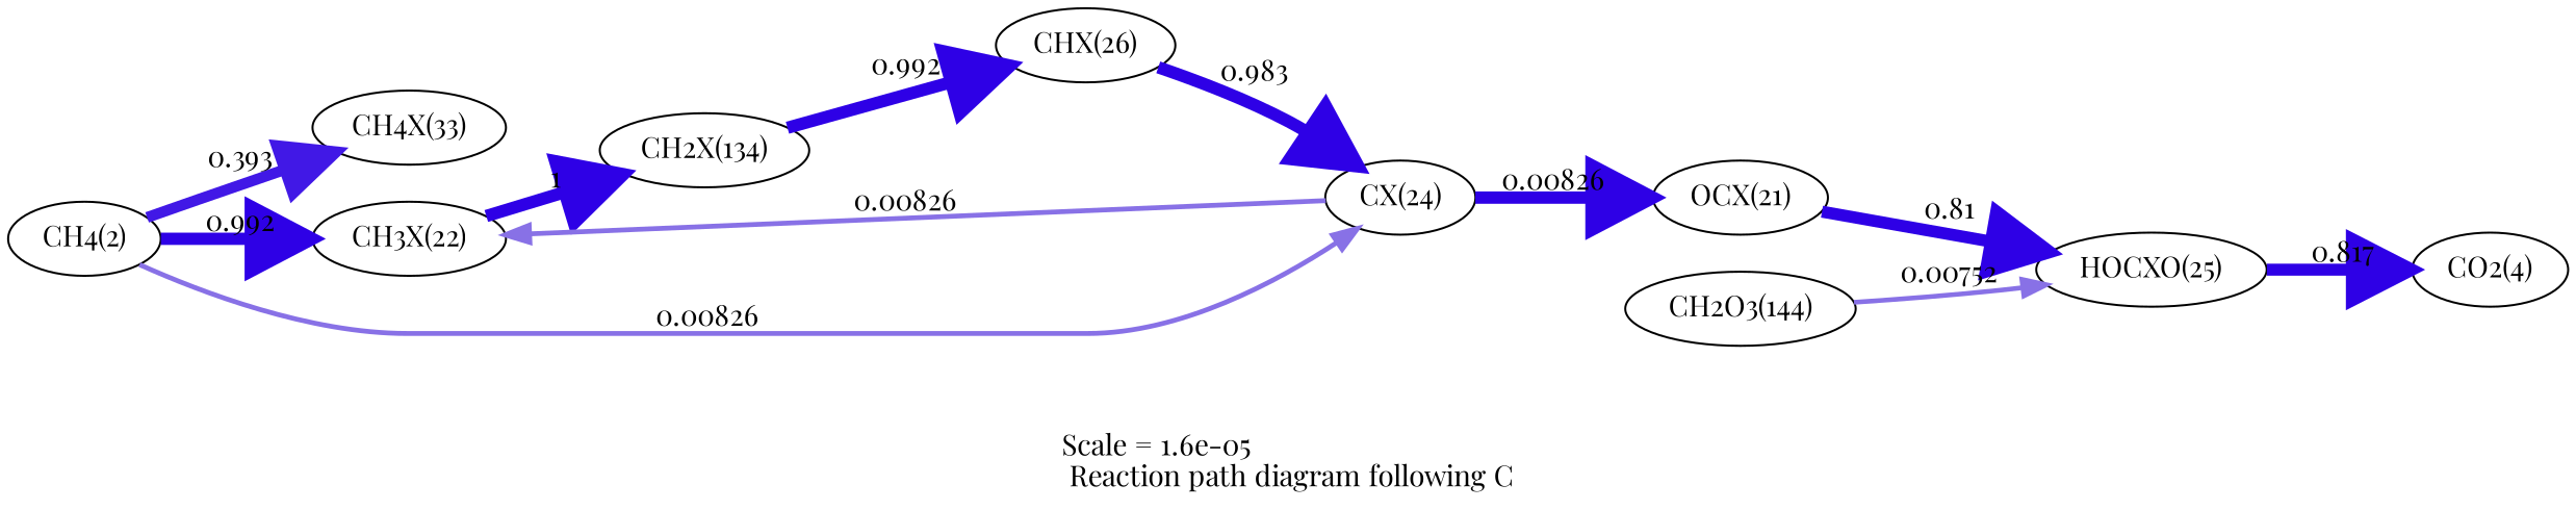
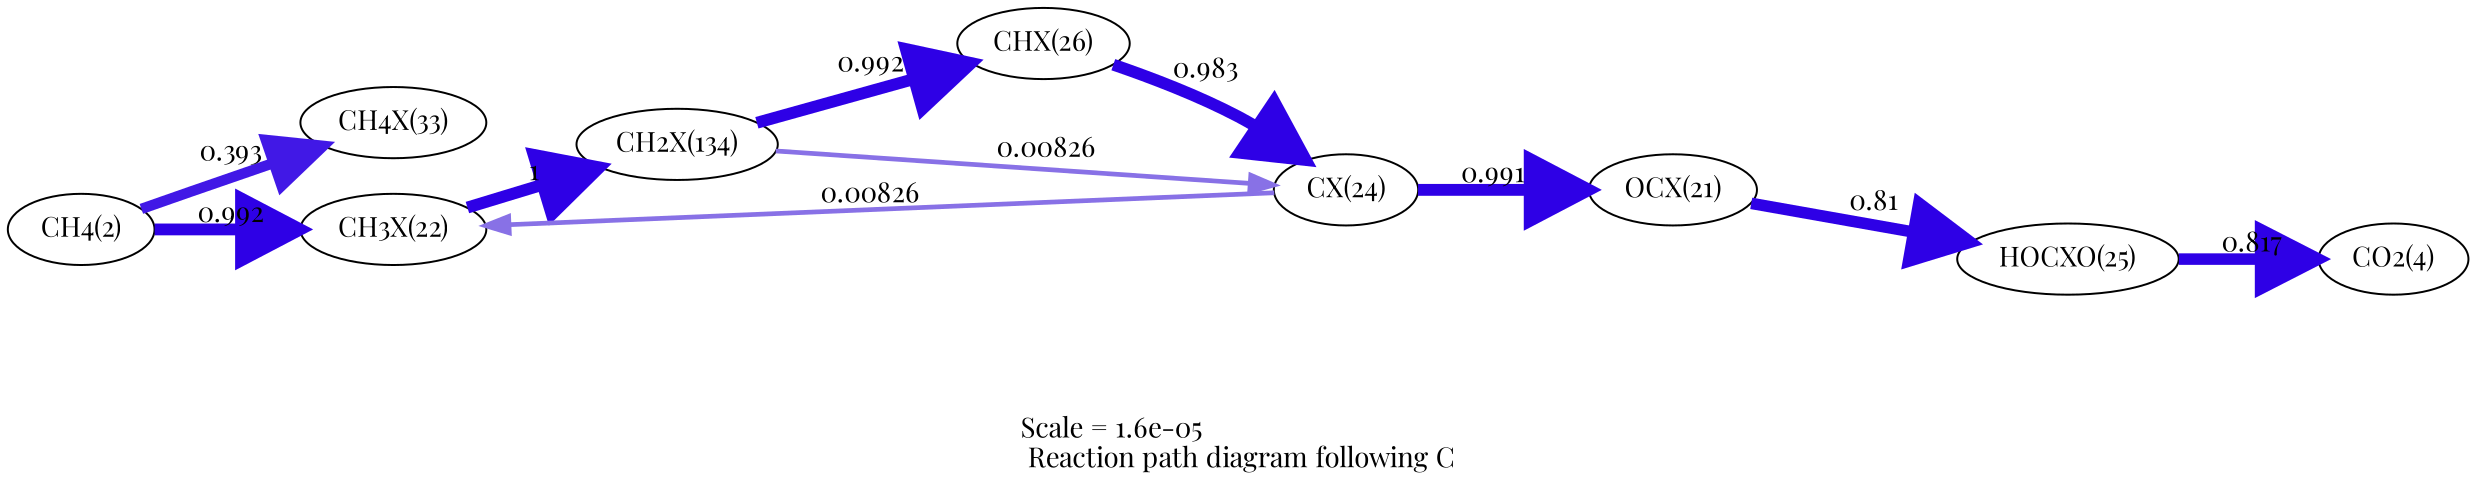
  digraph {
    fontname="Playfair Display"
    label="Scale = 1.6e-05\l Reaction path diagram following C"
    rankdir=LR
    node [fontname="Playfair Display"]
    edge [arrowsize=3 color="0.7, 1.49, 0.9" fontname="Playfair Display" penwidth=5.99]
    n1 [label="CH4(2)"]
    n2 [label="CH4X(33)"]
    n3 [label="CH3X(22)"]
    n4 [label="CH2X(134)"]
    n5 [label="CHX(26)"]
    n6 [label="CX(24)"]
    n7 [label="OCX(21)"]
    n8 [label="HOCXO(25)"]
    n9 [label="CO2(4)"]
-   n10 [label="CH2O3(144)"]
    n1 -> n2 [arrowsize=2.65 color="0.7, 0.893, 0.9" label=" 0.393" penwidth=5.29]
    n1 -> n3 [label=" 0.992"]
    n3 -> n4 [color="0.7, 1.5, 0.9" label=" 1" penwidth=6]
    n4 -> n5 [label=" 0.992"]
-   n1 -> n6 [arrowsize=1.19 color="0.7, 0.508, 0.9" label=" 0.00826" penwidth=2.38]
+   n4 -> n6 [arrowsize=1.19 color="0.7, 0.508, 0.9" label=" 0.00826" penwidth=2.38]
    n5 -> n6 [arrowsize=2.99 color="0.7, 1.48, 0.9" label=" 0.983"]
    n6 -> n3 [arrowsize=1.19 color="0.7, 0.508, 0.9" label=" 0.00826" penwidth=2.38]
-   n6 -> n7 [label=" 0.00826"]
+   n6 -> n7 [label=" 0.991"]
    n7 -> n8 [arrowsize=2.92 color="0.7, 1.31, 0.9" label=" 0.81" penwidth=5.84]
    n8 -> n9 [arrowsize=2.92 color="0.7, 1.32, 0.9" label=" 0.817" penwidth=5.85]
-   n10 -> n8 [arrowsize=1.15 color="0.7, 0.508, 0.9" label=" 0.00752" penwidth=2.31]
  }
